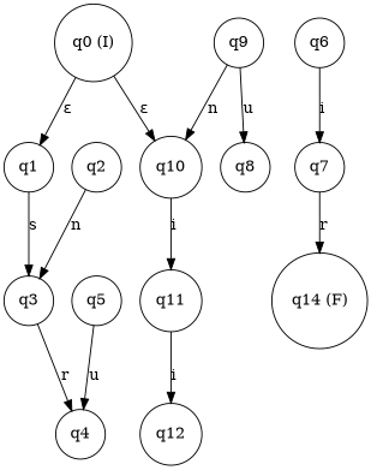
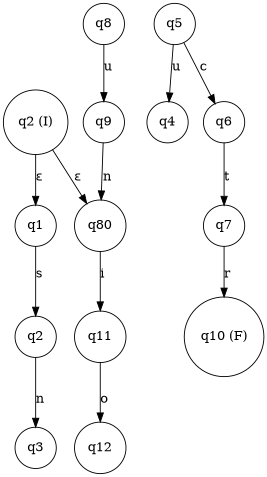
  digraph {
    fontname="DejaVu Serif"
    rankdir=TB
    node [fontname="DejaVu Serif" shape=circle]
    edge [fontname="DejaVu Serif"]
-   n1 [label="q0 (I)"]
+   n1 [label="q2 (I)"]
    n2 [label=q1]
-   n3 [label=q10]
+   n3 [label=q80]
    n4 [label=q2]
    n5 [label=q8]
    n6 [label=q9]
    n7 [label=q3]
    n8 [label=q4]
    n9 [label=q5]
    n10 [label=q6]
    n11 [label=q7]
-   n12 [label="q14 (F)"]
+   n12 [label="q10 (F)"]
    n13 [label=q11]
    n14 [label=q12]
    n1 -> n2 [label="ε"]
    n1 -> n3 [label="ε"]
-   n2 -> n7 [label=s]
+   n2 -> n4 [label=s]
    n3 -> n13 [label=i]
    n4 -> n7 [label=n]
-   n6 -> n5 [label=u]
+   n5 -> n6 [label=u]
    n6 -> n3 [label=n]
-   n7 -> n8 [label=r]
    n9 -> n8 [label=u]
-   n10 -> n11 [label=i]
+   n9 -> n10 [label=c]
+   n10 -> n11 [label=t]
    n11 -> n12 [label=r]
-   n13 -> n14 [label=i]
+   n13 -> n14 [label=o]
  }
